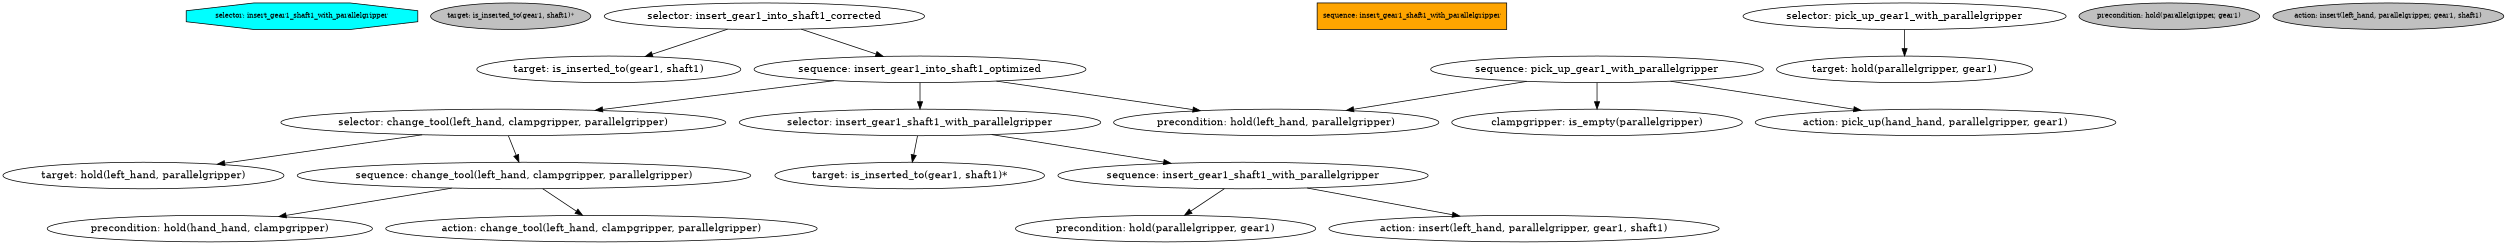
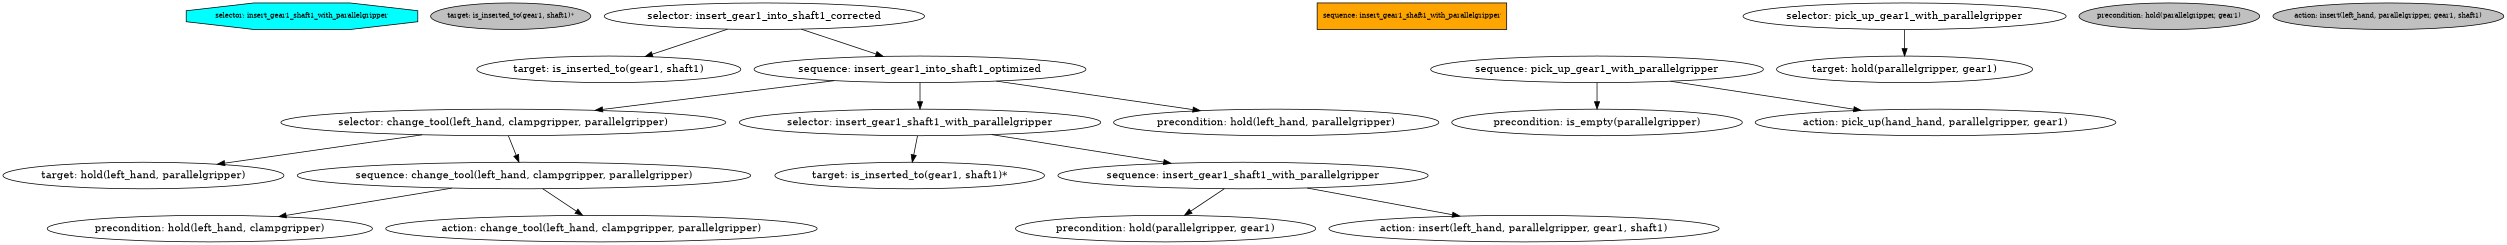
  digraph {
    fontname="times-roman"
    ordering=out
    node [fontname="times-roman"]
    edge [fontname="times-roman"]
    n1 [fillcolor=cyan fontcolor=black fontsize=9 label="selector: insert_gear1_shaft1_with_parallelgripper" shape=octagon style=filled]
    n2 [fillcolor=gray fontcolor=black fontsize=9 label="target: is_inserted_to(gear1, shaft1)*" shape=ellipse style=filled]
    "selector: insert_gear1_into_shaft1_corrected"
    "target: is_inserted_to(gear1, shaft1)"
    "sequence: insert_gear1_into_shaft1_optimized"
    "selector: change_tool(left_hand, clampgripper, parallelgripper)"
    "selector: insert_gear1_shaft1_with_parallelgripper"
    "precondition: hold(left_hand, parallelgripper)"
    n9 [fillcolor=orange fontcolor=black fontsize=9 label="sequence: insert_gear1_shaft1_with_parallelgripper" shape=box style=filled]
    "target: hold(left_hand, parallelgripper)"
    "sequence: change_tool(left_hand, clampgripper, parallelgripper)"
    "selector: pick_up_gear1_with_parallelgripper"
    "target: hold(parallelgripper, gear1)"
    "target: is_inserted_to(gear1, shaft1)*"
    "sequence: insert_gear1_shaft1_with_parallelgripper"
-   "precondition: hold(left_hand, clampgripper)" [label="precondition: hold(hand_hand, clampgripper)"]
+   "precondition: hold(left_hand, clampgripper)"
    "action: change_tool(left_hand, clampgripper, parallelgripper)"
    n18 [fillcolor=gray fontcolor=black fontsize=9 label="precondition: hold(parallelgripper, gear1)" shape=ellipse style=filled]
    n19 [fillcolor=gray fontcolor=black fontsize=9 label="action: insert(left_hand, parallelgripper, gear1, shaft1)" shape=ellipse style=filled]
    "sequence: pick_up_gear1_with_parallelgripper"
-   "precondition: is_empty(parallelgripper)" [label="clampgripper: is_empty(parallelgripper)"]
+   "precondition: is_empty(parallelgripper)"
    n22 [label="action: pick_up(hand_hand, parallelgripper, gear1)"]
    "precondition: hold(parallelgripper, gear1)"
    "action: insert(left_hand, parallelgripper, gear1, shaft1)"
    "selector: insert_gear1_into_shaft1_corrected" -> "target: is_inserted_to(gear1, shaft1)"
    "selector: insert_gear1_into_shaft1_corrected" -> "sequence: insert_gear1_into_shaft1_optimized"
    "sequence: insert_gear1_into_shaft1_optimized" -> "selector: change_tool(left_hand, clampgripper, parallelgripper)"
    "sequence: insert_gear1_into_shaft1_optimized" -> "selector: insert_gear1_shaft1_with_parallelgripper"
    "sequence: insert_gear1_into_shaft1_optimized" -> "precondition: hold(left_hand, parallelgripper)"
    "selector: change_tool(left_hand, clampgripper, parallelgripper)" -> "target: hold(left_hand, parallelgripper)"
    "selector: change_tool(left_hand, clampgripper, parallelgripper)" -> "sequence: change_tool(left_hand, clampgripper, parallelgripper)"
    "selector: insert_gear1_shaft1_with_parallelgripper" -> "target: is_inserted_to(gear1, shaft1)*"
    "selector: insert_gear1_shaft1_with_parallelgripper" -> "sequence: insert_gear1_shaft1_with_parallelgripper"
    "sequence: change_tool(left_hand, clampgripper, parallelgripper)" -> "precondition: hold(left_hand, clampgripper)"
    "sequence: change_tool(left_hand, clampgripper, parallelgripper)" -> "action: change_tool(left_hand, clampgripper, parallelgripper)"
    "selector: pick_up_gear1_with_parallelgripper" -> "target: hold(parallelgripper, gear1)"
    "sequence: insert_gear1_shaft1_with_parallelgripper" -> "precondition: hold(parallelgripper, gear1)"
    "sequence: insert_gear1_shaft1_with_parallelgripper" -> "action: insert(left_hand, parallelgripper, gear1, shaft1)"
-   "sequence: pick_up_gear1_with_parallelgripper" -> "precondition: hold(left_hand, parallelgripper)"
    "sequence: pick_up_gear1_with_parallelgripper" -> "precondition: is_empty(parallelgripper)"
    "sequence: pick_up_gear1_with_parallelgripper" -> n22
  }
